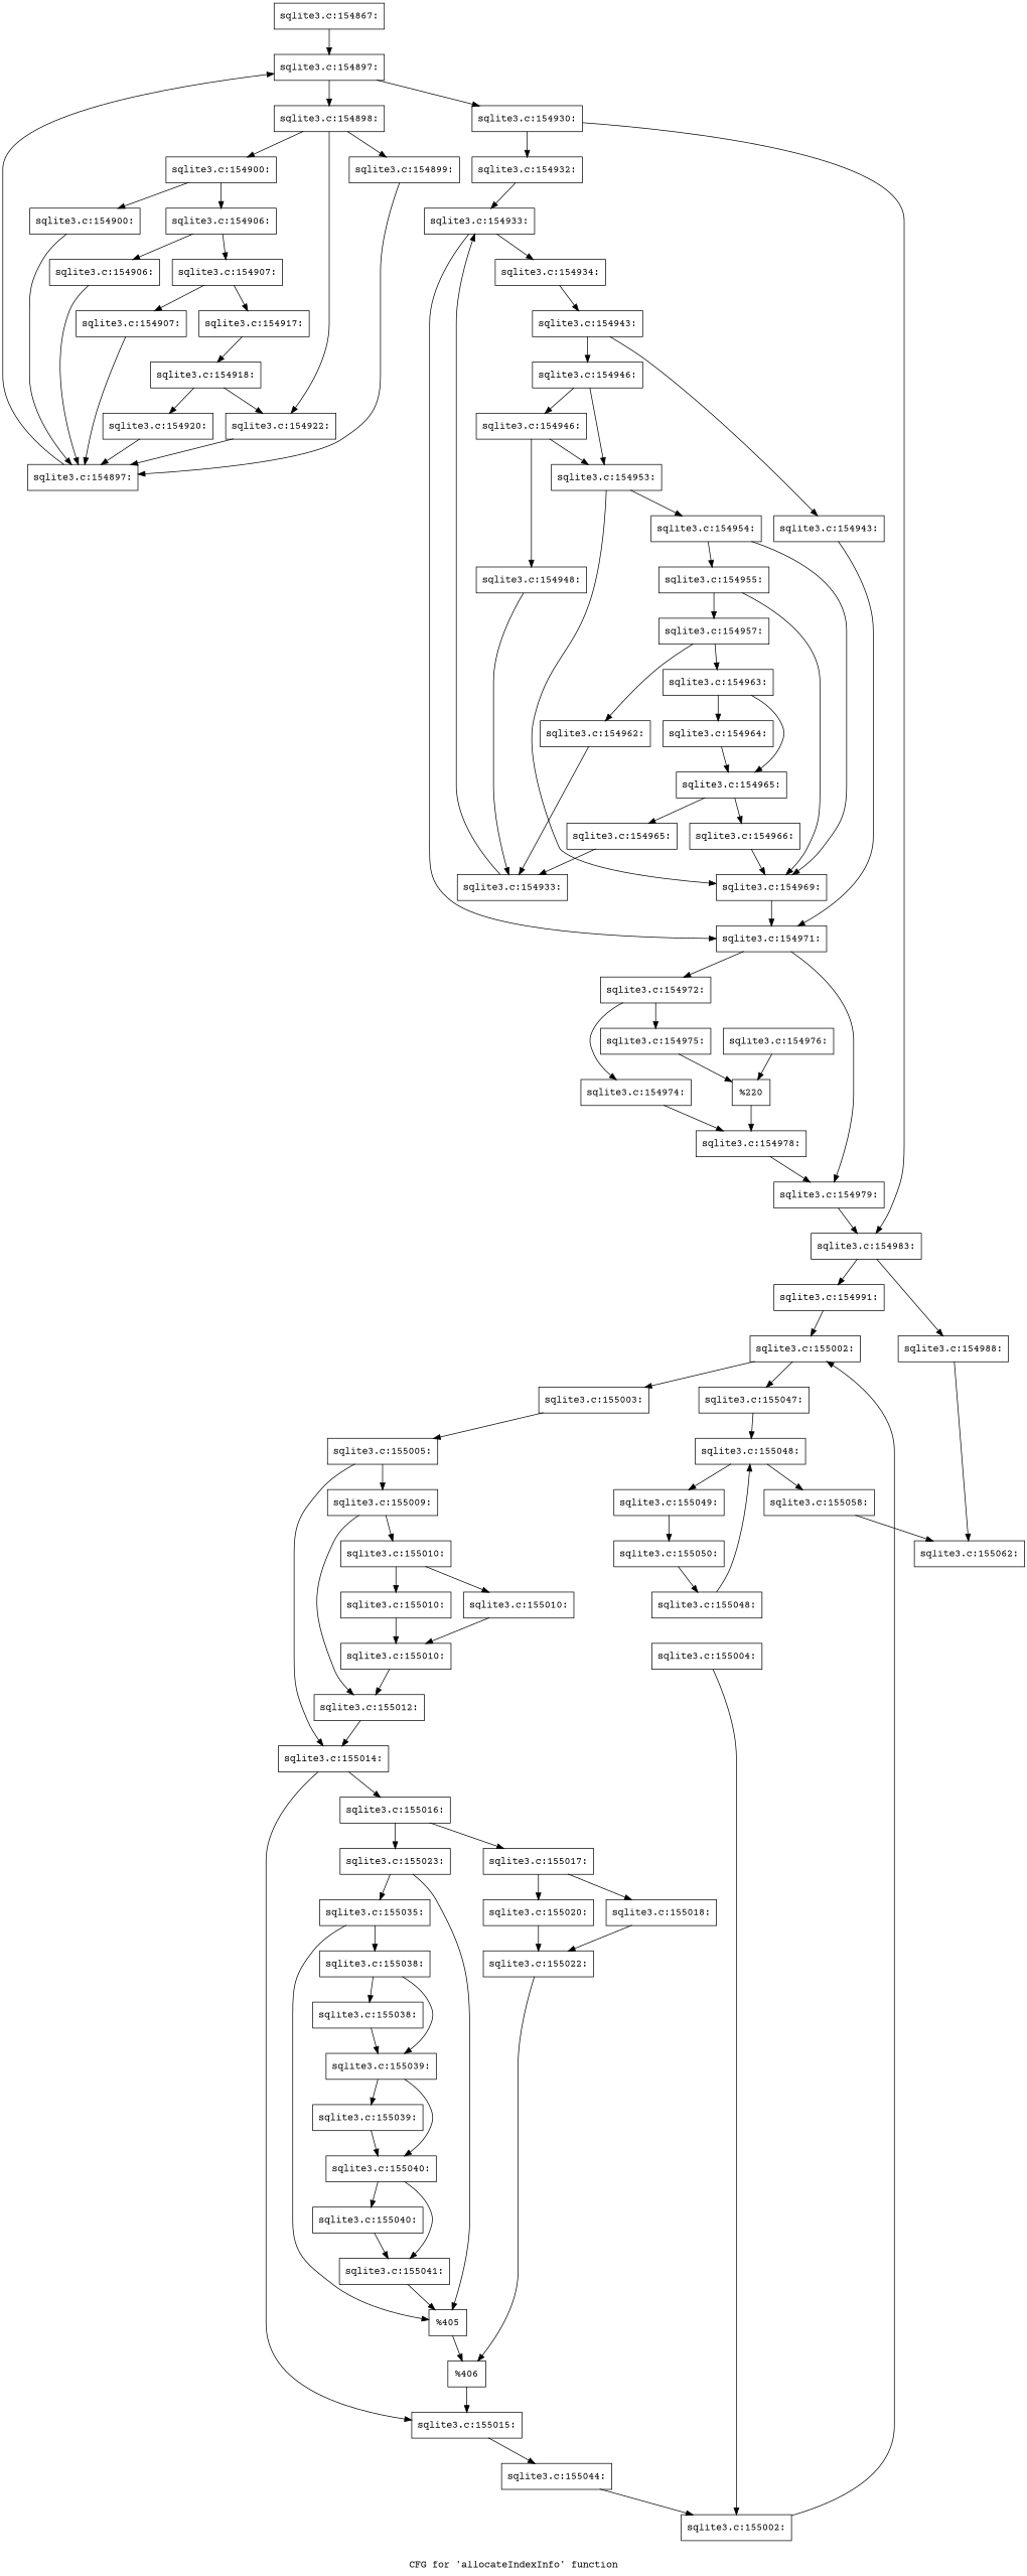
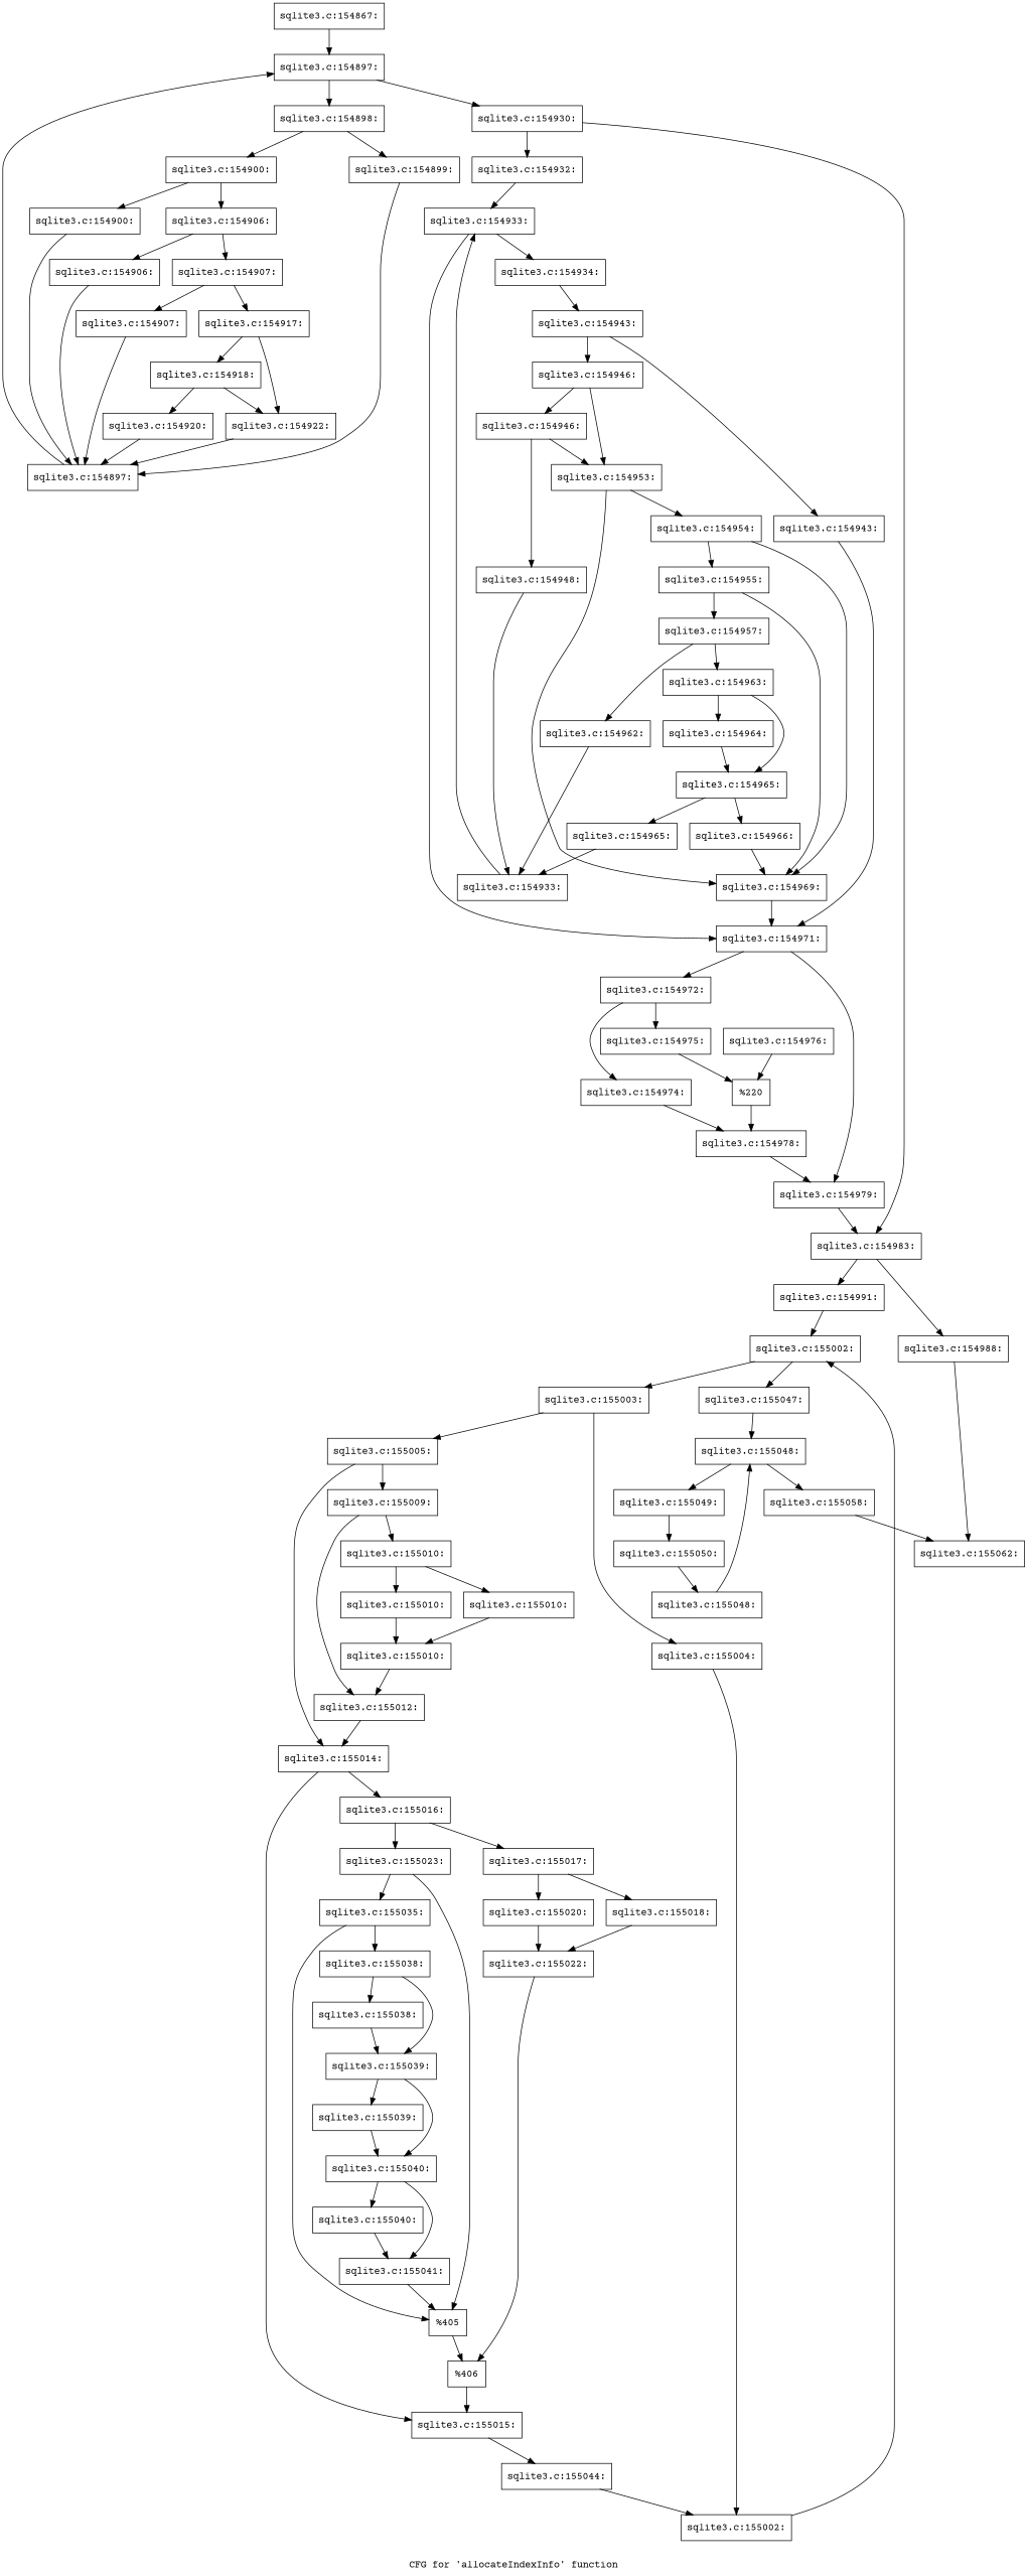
  digraph {
    fontname="Courier Prime"
    label="CFG for 'allocateIndexInfo' function"
    node [fontname="Courier Prime" shape=record]
    edge [fontname="Courier Prime"]
    n1 [label="{sqlite3.c:154867:}"]
    n2 [label="{sqlite3.c:154897:}"]
    n3 [label="{sqlite3.c:154898:}"]
    n4 [label="{sqlite3.c:154930:}"]
    n5 [label="{sqlite3.c:154899:}"]
    n6 [label="{sqlite3.c:154900:}"]
    n7 [label="{sqlite3.c:154932:}"]
    n8 [label="{sqlite3.c:154983:}"]
    n9 [label="{sqlite3.c:154897:}"]
    n10 [label="{sqlite3.c:154900:}"]
    n11 [label="{sqlite3.c:154906:}"]
    n12 [label="{sqlite3.c:154933:}"]
    n13 [label="{sqlite3.c:154988:}"]
    n14 [label="{sqlite3.c:154991:}"]
    n15 [label="{sqlite3.c:154906:}"]
    n16 [label="{sqlite3.c:154907:}"]
    n17 [label="{sqlite3.c:154907:}"]
    n18 [label="{sqlite3.c:154917:}"]
    n19 [label="{sqlite3.c:154918:}"]
    n20 [label="{sqlite3.c:154922:}"]
    n21 [label="{sqlite3.c:154920:}"]
    n22 [label="{sqlite3.c:154934:}"]
    n23 [label="{sqlite3.c:154971:}"]
    n24 [label="{sqlite3.c:155062:}"]
    n25 [label="{sqlite3.c:155002:}"]
    n26 [label="{sqlite3.c:154943:}"]
    n27 [label="{sqlite3.c:154972:}"]
    n28 [label="{sqlite3.c:154979:}"]
    n29 [label="{sqlite3.c:154943:}"]
    n30 [label="{sqlite3.c:154946:}"]
    n31 [label="{sqlite3.c:154974:}"]
    n32 [label="{sqlite3.c:154975:}"]
    n33 [label="{sqlite3.c:154933:}"]
    n34 [label="{sqlite3.c:154946:}"]
    n35 [label="{sqlite3.c:154953:}"]
    n36 [label="{sqlite3.c:154948:}"]
    n37 [label="{sqlite3.c:154954:}"]
    n38 [label="{sqlite3.c:154969:}"]
    n39 [label="{sqlite3.c:154955:}"]
    n40 [label="{sqlite3.c:154957:}"]
    n41 [label="{sqlite3.c:154962:}"]
    n42 [label="{sqlite3.c:154963:}"]
    n43 [label="{sqlite3.c:154964:}"]
    n44 [label="{sqlite3.c:154965:}"]
    n45 [label="{sqlite3.c:154965:}"]
    n46 [label="{sqlite3.c:154966:}"]
    n47 [label="{sqlite3.c:154978:}"]
    n48 [label="{%220}"]
    n49 [label="{sqlite3.c:154976:}"]
    n50 [label="{sqlite3.c:155003:}"]
    n51 [label="{sqlite3.c:155047:}"]
    n52 [label="{sqlite3.c:155004:}"]
    n53 [label="{sqlite3.c:155005:}"]
    n54 [label="{sqlite3.c:155048:}"]
    n55 [label="{sqlite3.c:155002:}"]
    n56 [label="{sqlite3.c:155009:}"]
    n57 [label="{sqlite3.c:155014:}"]
    n58 [label="{sqlite3.c:155049:}"]
    n59 [label="{sqlite3.c:155058:}"]
    n60 [label="{sqlite3.c:155010:}"]
    n61 [label="{sqlite3.c:155012:}"]
    n62 [label="{sqlite3.c:155015:}"]
    n63 [label="{sqlite3.c:155016:}"]
    n64 [label="{sqlite3.c:155010:}"]
    n65 [label="{sqlite3.c:155010:}"]
    n66 [label="{sqlite3.c:155044:}"]
    n67 [label="{sqlite3.c:155017:}"]
    n68 [label="{sqlite3.c:155023:}"]
    n69 [label="{sqlite3.c:155010:}"]
    n70 [label="{sqlite3.c:155018:}"]
    n71 [label="{sqlite3.c:155020:}"]
    n72 [label="{sqlite3.c:155035:}"]
    n73 [label="{%405}"]
    n74 [label="{sqlite3.c:155022:}"]
    n75 [label="{sqlite3.c:155038:}"]
    n76 [label="{%406}"]
    n77 [label="{sqlite3.c:155038:}"]
    n78 [label="{sqlite3.c:155039:}"]
    n79 [label="{sqlite3.c:155039:}"]
    n80 [label="{sqlite3.c:155040:}"]
    n81 [label="{sqlite3.c:155040:}"]
    n82 [label="{sqlite3.c:155041:}"]
    n83 [label="{sqlite3.c:155050:}"]
    n84 [label="{sqlite3.c:155048:}"]
    n1 -> n2
    n2 -> n3
    n2 -> n4
    n3 -> n5
    n3 -> n6
    n4 -> n7
    n4 -> n8
    n5 -> n9
    n6 -> n10
    n6 -> n11
    n7 -> n12
    n8 -> n13
    n8 -> n14
    n9 -> n2
    n10 -> n9
    n11 -> n15
    n11 -> n16
    n12 -> n22
    n12 -> n23
    n13 -> n24
    n14 -> n25
    n15 -> n9
    n16 -> n17
    n16 -> n18
    n17 -> n9
    n18 -> n19
-   n3 -> n20
+   n18 -> n20
    n19 -> n20
    n19 -> n21
    n20 -> n9
    n21 -> n9
    n22 -> n26
    n23 -> n27
    n23 -> n28
    n25 -> n50
    n25 -> n51
    n26 -> n29
    n26 -> n30
    n27 -> n31
    n27 -> n32
    n28 -> n8
    n29 -> n23
    n30 -> n34
    n30 -> n35
    n31 -> n47
    n32 -> n48
    n33 -> n12
    n34 -> n35
    n34 -> n36
    n35 -> n37
    n35 -> n38
    n36 -> n33
    n37 -> n38
    n37 -> n39
    n38 -> n23
    n39 -> n38
    n39 -> n40
    n40 -> n41
    n40 -> n42
    n41 -> n33
    n42 -> n43
    n42 -> n44
    n43 -> n44
    n44 -> n45
    n44 -> n46
    n45 -> n33
    n46 -> n38
    n47 -> n28
    n48 -> n47
    n49 -> n48
+   n50 -> n52
    n50 -> n53
    n51 -> n54
    n52 -> n55
    n53 -> n56
    n53 -> n57
    n54 -> n58
    n54 -> n59
    n55 -> n25
    n56 -> n60
    n56 -> n61
    n57 -> n62
    n57 -> n63
    n58 -> n83
    n59 -> n24
    n60 -> n64
    n60 -> n65
    n61 -> n57
    n62 -> n66
    n63 -> n67
    n63 -> n68
    n64 -> n69
    n65 -> n69
    n66 -> n55
    n67 -> n70
    n67 -> n71
    n68 -> n72
    n68 -> n73
    n69 -> n61
    n70 -> n74
    n71 -> n74
    n72 -> n73
    n72 -> n75
    n73 -> n76
    n74 -> n76
    n75 -> n77
    n75 -> n78
    n76 -> n62
    n77 -> n78
    n78 -> n79
    n78 -> n80
    n79 -> n80
    n80 -> n81
    n80 -> n82
    n81 -> n82
    n82 -> n73
    n83 -> n84
    n84 -> n54
  }
